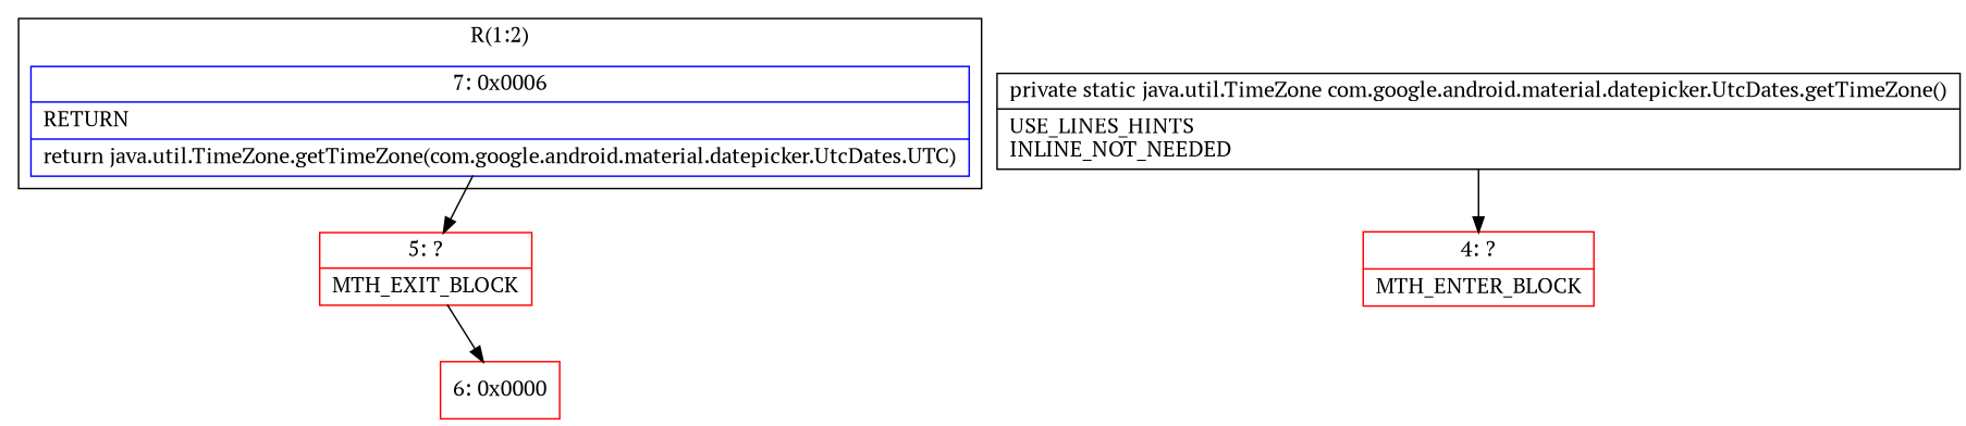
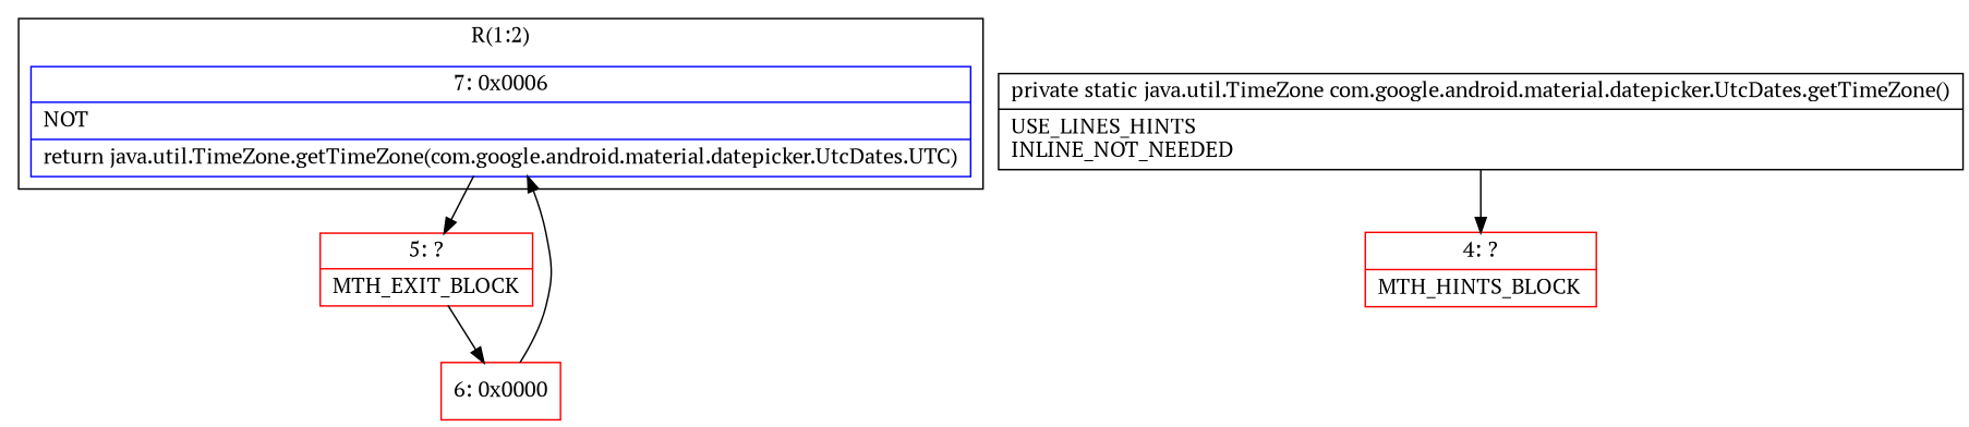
  digraph {
    fontname="PT Serif"
    node [color=red fontname="PT Serif" shape=record]
    edge [fontname="PT Serif"]
-   n1 [color=blue label="{7\:\ 0x0006|RETURN\l|return java.util.TimeZone.getTimeZone(com.google.android.material.datepicker.UtcDates.UTC)\l}"]
+   n1 [color=blue label="{7\:\ 0x0006|NOT\l|return java.util.TimeZone.getTimeZone(com.google.android.material.datepicker.UtcDates.UTC)\l}"]
    n2 [label="{5\:\ ?|MTH_EXIT_BLOCK\l}"]
    n3 [label="{6\:\ 0x0000}"]
-   n4 [label="{4\:\ ?|MTH_ENTER_BLOCK\l}"]
+   n4 [label="{4\:\ ?|MTH_HINTS_BLOCK\l}"]
    n5 [label="{private static java.util.TimeZone com.google.android.material.datepicker.UtcDates.getTimeZone()  | USE_LINES_HINTS\lINLINE_NOT_NEEDED\l}" color=""]
    subgraph cluster_1 {
      label="R(1:2)"
      n1
    }
    n1 -> n2
    n2 -> n3
+   n3 -> n1
    n5 -> n4
  }
